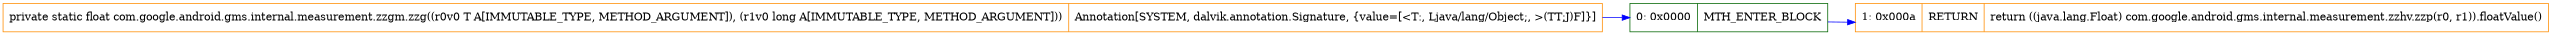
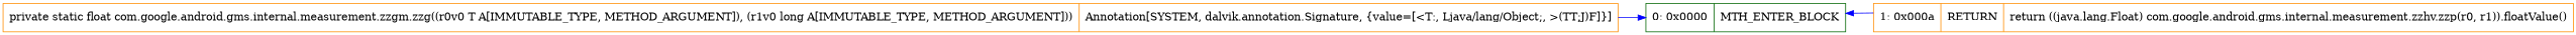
  digraph {
    rankdir=LR
    node [shape=record color=darkorange]
    edge [color=blue]
    n1 [label="{0\:\ 0x0000|MTH_ENTER_BLOCK\l}" color=darkgreen]
    n2 [label="{1\:\ 0x000a|RETURN\l|return ((java.lang.Float) com.google.android.gms.internal.measurement.zzhv.zzp(r0, r1)).floatValue()\l}"]
    n3 [label="{private static float com.google.android.gms.internal.measurement.zzgm.zzg((r0v0 T A[IMMUTABLE_TYPE, METHOD_ARGUMENT]), (r1v0 long A[IMMUTABLE_TYPE, METHOD_ARGUMENT]))  | Annotation[SYSTEM, dalvik.annotation.Signature, \{value=[\<T:, Ljava\/lang\/Object;, \>(TT;J)F]\}]\l}"]
-   n1 -> n2
+   n2 -> n1
    n3 -> n1
  }
